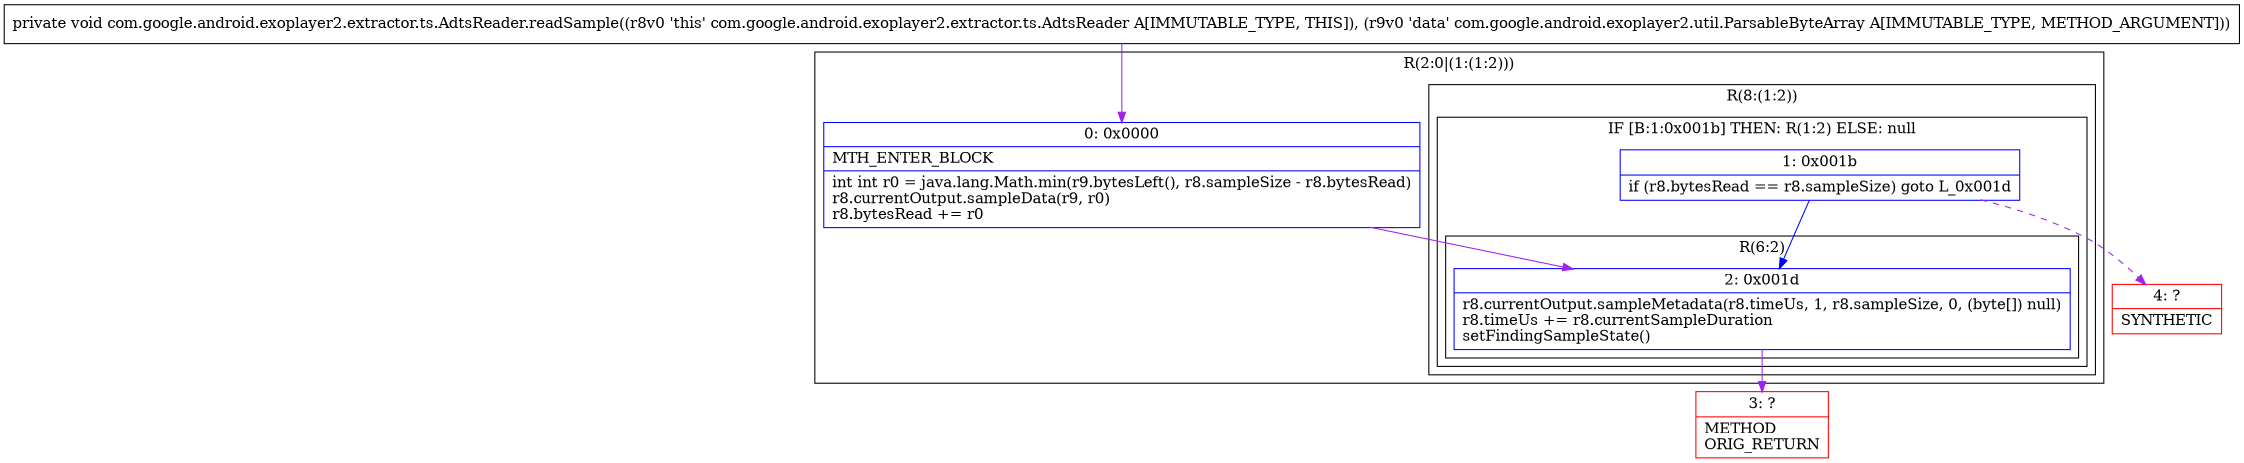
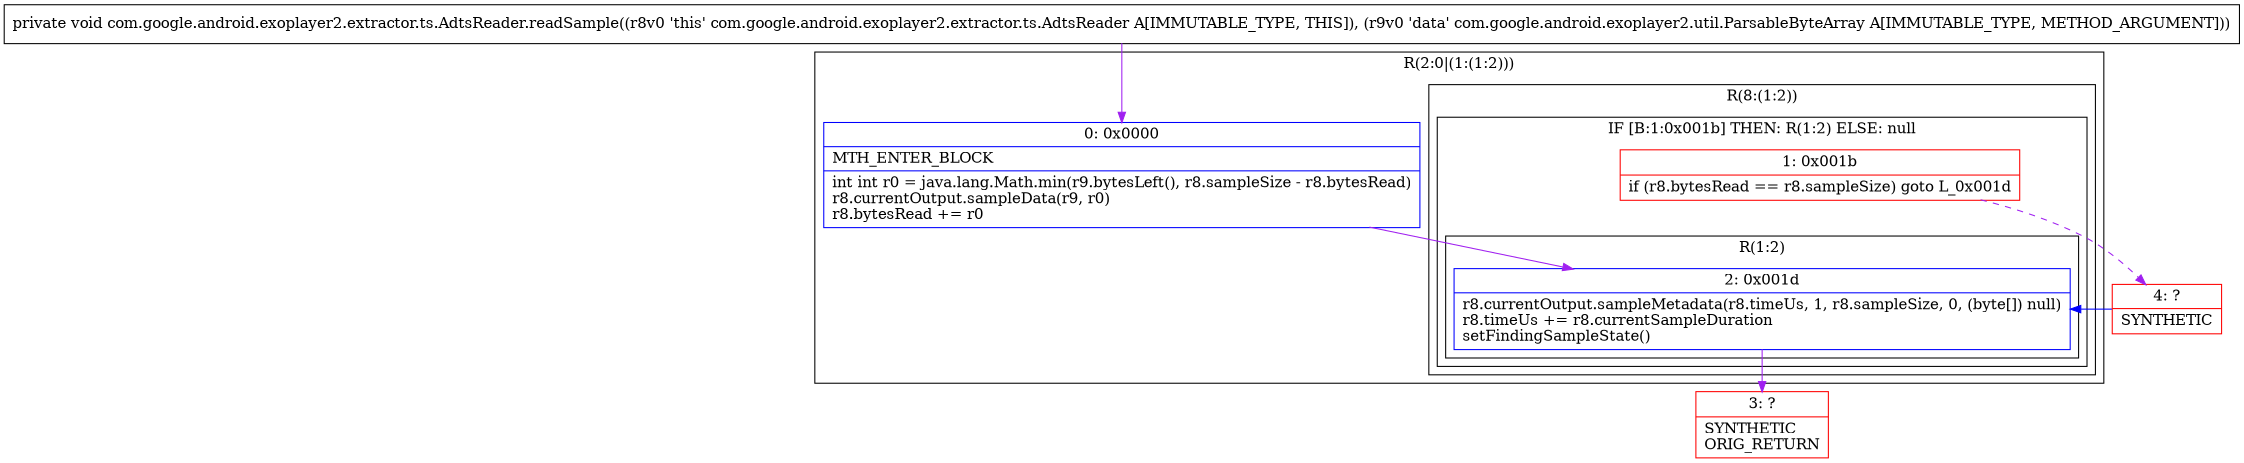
  digraph {
    node [color=blue shape=record]
    edge [color=purple]
    n1 [label="{2\:\ 0x001d|r8.currentOutput.sampleMetadata(r8.timeUs, 1, r8.sampleSize, 0, (byte[]) null)\lr8.timeUs += r8.currentSampleDuration\lsetFindingSampleState()\l}"]
-   n2 [label="{1\:\ 0x001b|if (r8.bytesRead == r8.sampleSize) goto L_0x001d\l}"]
+   n2 [color=red label="{1\:\ 0x001b|if (r8.bytesRead == r8.sampleSize) goto L_0x001d\l}"]
    n3 [label="{0\:\ 0x0000|MTH_ENTER_BLOCK\l|int int r0 = java.lang.Math.min(r9.bytesLeft(), r8.sampleSize \- r8.bytesRead)\lr8.currentOutput.sampleData(r9, r0)\lr8.bytesRead += r0\l}"]
-   n4 [color=red label="{3\:\ ?|METHOD\lORIG_RETURN\l}"]
+   n4 [color=red label="{3\:\ ?|SYNTHETIC\lORIG_RETURN\l}"]
    n5 [color=red label="{4\:\ ?|SYNTHETIC\l}"]
    n6 [label="{private void com.google.android.exoplayer2.extractor.ts.AdtsReader.readSample((r8v0 'this' com.google.android.exoplayer2.extractor.ts.AdtsReader A[IMMUTABLE_TYPE, THIS]), (r9v0 'data' com.google.android.exoplayer2.util.ParsableByteArray A[IMMUTABLE_TYPE, METHOD_ARGUMENT])) }" color=""]
    subgraph cluster_1 {
      label="R(2:0|(1:(1:2)))"
      n3
      subgraph cluster_2 {
        label="R(8:(1:2))"
        subgraph cluster_3 {
          label="IF [B:1:0x001b] THEN: R(1:2) ELSE: null"
          n2
          subgraph cluster_4 {
-           label="R(6:2)"
+           label="R(1:2)"
            n1
          }
        }
      }
    }
    n1 -> n4
-   n2 -> n1 [color=blue]
+   n5 -> n1 [color=blue]
    n2 -> n5 [style=dashed]
    n3 -> n1
    n6 -> n3
  }
